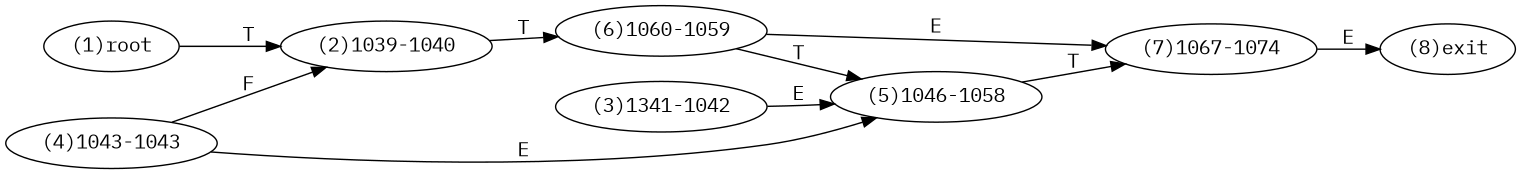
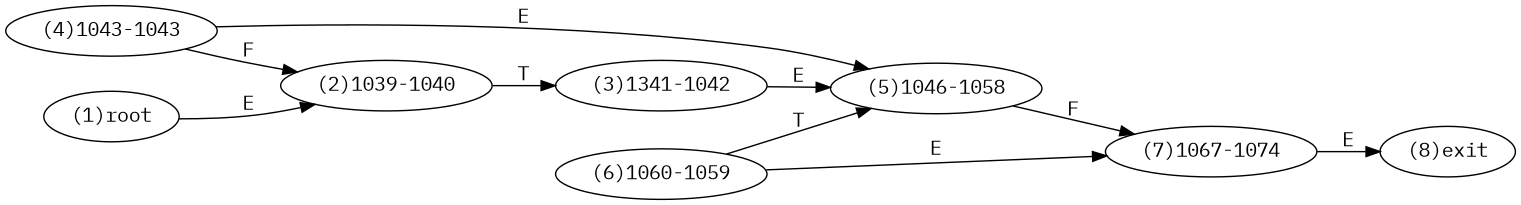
  digraph {
    fontname="IBM Plex Mono"
    rankdir=LR
    node [fontname="IBM Plex Mono"]
    edge [fontname="IBM Plex Mono"]
    n1 [label="(1)root"]
    n2 [label="(2)1039-1040"]
    n3 [label="(3)1341-1042"]
    n4 [label="(5)1046-1058"]
    n5 [label="(4)1043-1043"]
    n6 [label="(7)1067-1074"]
    n7 [label="(6)1060-1059"]
    n8 [label="(8)exit"]
-   n1 -> n2 [label=T]
-   n2 -> n7 [label=T]
+   n1 -> n2 [label=E]
+   n2 -> n3 [label=T]
    n3 -> n4 [label=E]
-   n4 -> n6 [label=T]
+   n4 -> n6 [label=F]
    n5 -> n2 [label=F]
    n5 -> n4 [label=E]
    n6 -> n8 [label=E]
    n7 -> n4 [label=T]
    n7 -> n6 [label=E]
  }
